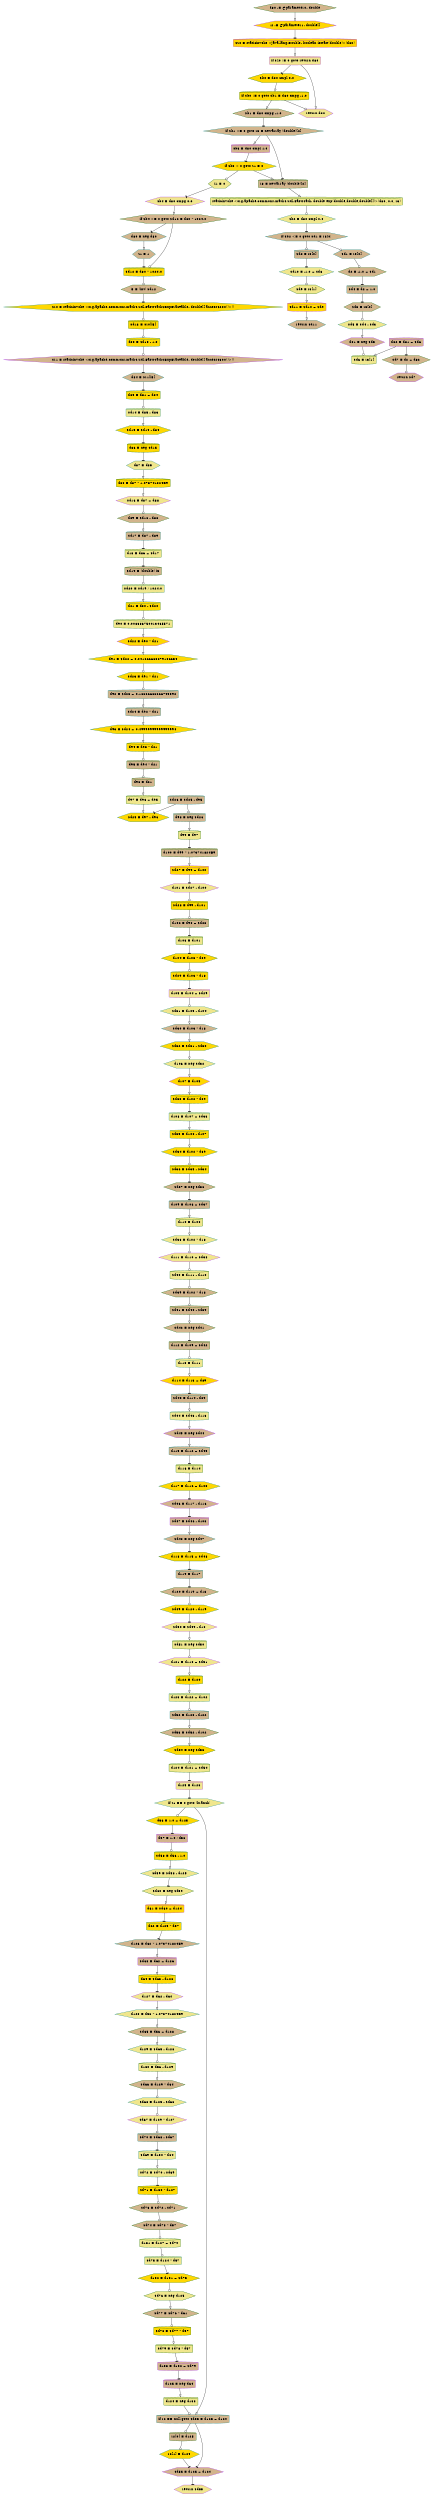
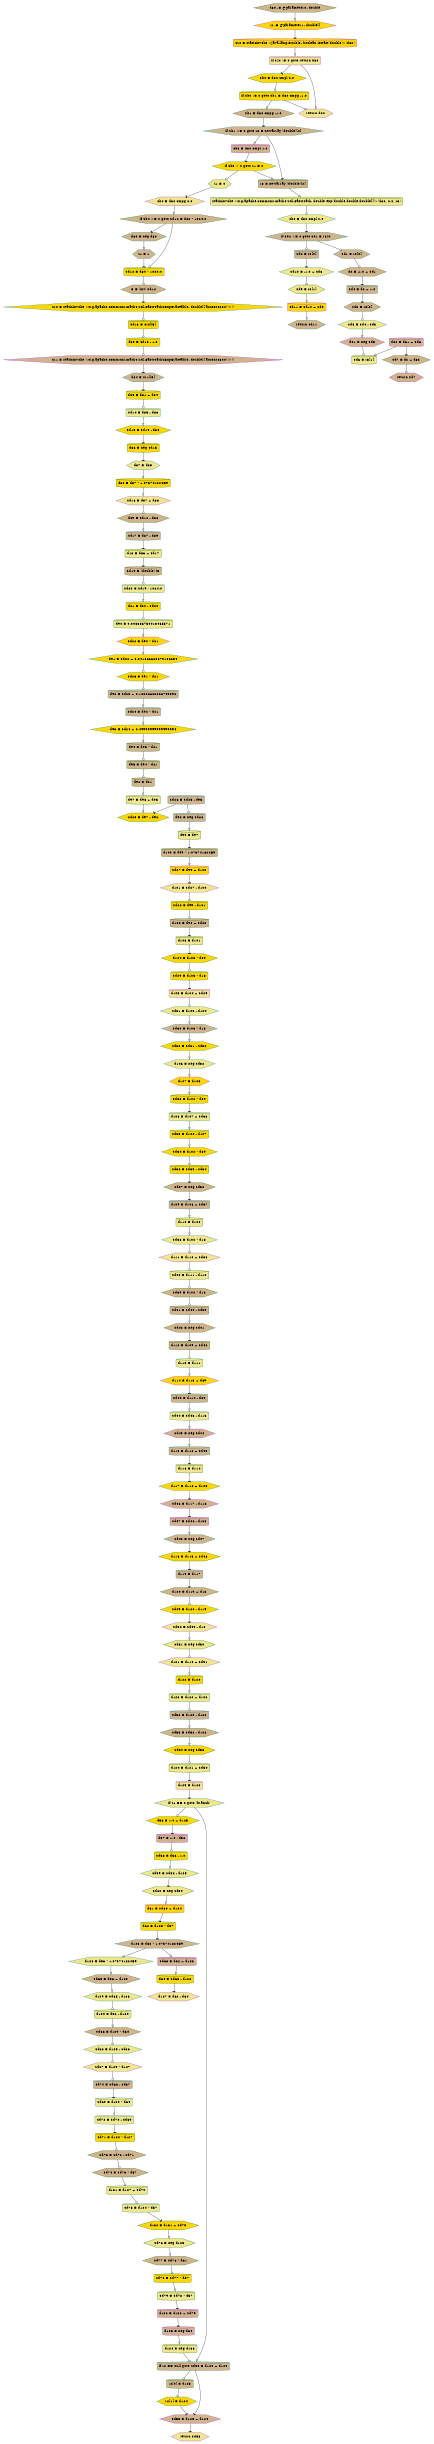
  digraph {
    node [color=teal fillcolor=tan shape=hexagon style=filled]
    edge [arrowhead=onormal]
    "d80 := @parameter0: double" [color=darkgreen]
    "r2 := @parameter1: double[]" [color=purple fillcolor=gold]
    "$z0 = staticinvoke <java.lang.Double: boolean isNaN(double)>(d80)" [color=purple fillcolor=gold shape=cylinder]
    "if $z0 != 0 goto return d80" [color=purple fillcolor=khaki shape=cylinder]
    "$b0 = d80 cmpl 0.0" [color=darkgreen fillcolor=gold]
    "return d80" [color=purple fillcolor=khaki]
    "if $b0 != 0 goto $b1 = d80 cmpg -1.0" [color=darkgreen fillcolor=gold shape=cylinder]
    "$b1 = d80 cmpg -1.0" [color=darkgreen]
    "if $b1 <= 0 goto r3 = newarray (double)[2]"
    "$b3 = d80 cmpl 1.0" [color=purple shape=cylinder]
    "r3 = newarray (double)[2]" [color=darkgreen shape=cylinder]
    "if $b3 < 0 goto z1 = 0" [fillcolor=gold]
    "staticinvoke <org.apache.commons.math4.util.FastMath: double exp(double,double,double[])>(d80, 0.0, r3)" [color=darkgreen fillcolor=khaki shape=cylinder]
    "z1 = 0" [color=darkgreen fillcolor=khaki]
    "$b4 = d80 cmpg 0.0" [color=purple fillcolor=khaki]
    "$b2 = d80 cmpl 0.0" [fillcolor=khaki]
    "if $b2 <= 0 goto $d1 = r3[0]"
    "$d8 = r3[0]" [shape=cylinder]
    "$d1 = r3[0]"
    "$d10 = -1.0 + $d8" [fillcolor=khaki]
    "d2 = -1.0 + $d1" [color=darkgreen]
    "$d9 = r3[1]" [color=darkgreen fillcolor=khaki]
    "$d11 = $d10 + $d9" [color=purple fillcolor=gold shape=cylinder]
    "return $d11"
    "$d4 = d2 + 1.0" [shape=cylinder]
    "$d3 = r3[0]" [color=darkgreen]
    "$d5 = $d4 - $d3" [fillcolor=khaki]
    "d81 = neg $d5" [color=purple]
    "$d6 = r3[1]" [color=darkgreen fillcolor=khaki shape=cylinder]
    "d82 = d81 + $d6" [color=purple shape=cylinder]
    "$d7 = d2 + d82" [color=darkgreen]
    "return $d7" [color=purple]
    "if $b4 >= 0 goto $d12 = d80 * 1024.0" [color=darkgreen]
    "d80 = neg d80"
    "$d12 = d80 * 1024.0" [fillcolor=gold shape=cylinder]
    "z1 = 1"
    "i5 = (int) $d12" [color=darkgreen]
    "$r0 = staticinvoke <org.apache.commons.math4.util.FastMath$ExpFracTable: double[] access$200()>()" [fillcolor=gold]
    "$d13 = $r0[i5]" [color=darkgreen fillcolor=gold shape=cylinder]
    "d83 = $d13 - 1.0" [fillcolor=gold shape=cylinder]
    "$r1 = staticinvoke <org.apache.commons.math4.util.FastMath$ExpFracTable: double[] access$300()>()" [color=purple]
    "d84 = $r1[i5]"
    n43 [fillcolor=gold label="d85 = d81 + d84" shape=cylinder]
    "$d14 = d85 - d83" [fillcolor=khaki shape=cylinder]
    "$d15 = $d14 - d84" [fillcolor=gold]
    "d86 = neg $d15" [color=darkgreen fillcolor=gold shape=cylinder]
    "d87 = d85" [fillcolor=khaki]
    "d88 = d87 * 1.073741824E9" [color=darkgreen fillcolor=gold shape=cylinder]
    "$d16 = d87 + d88" [color=purple fillcolor=khaki]
    "d89 = $d16 - d88" [color=darkgreen]
    "$d17 = d87 - d89" [shape=cylinder]
    "d18 = d86 + $d17" [color=darkgreen fillcolor=khaki shape=cylinder]
    "$d19 = (double) i5" [color=darkgreen shape=cylinder]
    "$d20 = $d19 / 1024.0" [fillcolor=khaki shape=cylinder]
    "d21 = d80 - $d20" [fillcolor=gold shape=cylinder]
    "d90 = 0.008336750013465571" [color=darkgreen fillcolor=khaki shape=cylinder]
    "$d22 = d90 * d21" [color=purple fillcolor=gold]
    "d91 = $d22 + 0.041666663879186654" [fillcolor=gold]
    "$d23 = d91 * d21" [fillcolor=gold]
    "d92 = $d23 + 0.16666666666745392" [shape=cylinder]
    "$d24 = d92 * d21" [shape=cylinder]
    "d93 = $d24 + 0.49999999999999994" [fillcolor=gold]
-   "d94 = d93 * d21" [color=darkgreen fillcolor=gold shape=cylinder]
+   "d94 = d93 * d21" [color=darkgreen shape=cylinder]
    "d95 = d94 * d21" [color=darkgreen shape=cylinder]
    "d96 = d21" [color=darkgreen shape=cylinder]
    "d97 = d96 + d95" [color=darkgreen fillcolor=khaki shape=cylinder]
    "$d25 = d97 - d96" [fillcolor=gold]
    "$d26 = $d25 - d95" [shape=cylinder]
    "d98 = neg $d26" [shape=cylinder]
    "d99 = d97" [color=darkgreen fillcolor=khaki shape=cylinder]
    "d100 = d99 * 1.073741824E9" [color=darkgreen shape=cylinder]
    "$d27 = d99 + d100" [color=purple fillcolor=gold shape=cylinder]
    "d101 = $d27 - d100" [color=purple fillcolor=khaki]
    "$d28 = d99 - d101" [color=darkgreen fillcolor=gold shape=cylinder]
    "d102 = d98 + $d28" [color=darkgreen shape=cylinder]
    "d103 = d101" [color=darkgreen fillcolor=khaki shape=cylinder]
    "d104 = d103 * d89" [color=darkgreen fillcolor=gold]
    "$d29 = d103 * d18" [fillcolor=gold shape=cylinder]
    "d105 = d104 + $d29" [color=purple fillcolor=khaki shape=cylinder]
    "$d31 = d105 - d104" [fillcolor=khaki]
    "$d30 = d103 * d18"
    "$d32 = $d31 - $d30" [fillcolor=gold]
    "d106 = neg $d32" [fillcolor=khaki]
    "d107 = d105" [color=purple fillcolor=gold]
    "$d33 = d102 * d89" [color=darkgreen fillcolor=gold shape=cylinder]
    "d108 = d107 + $d33" [fillcolor=khaki shape=cylinder]
    "$d35 = d108 - d107" [fillcolor=gold shape=cylinder]
    "$d34 = d102 * d89" [fillcolor=gold]
    "$d36 = $d35 - $d34" [color=darkgreen fillcolor=gold shape=cylinder]
    "$d37 = neg $d36" [color=darkgreen]
    "d109 = d106 + $d37" [shape=cylinder]
    "d110 = d108" [color=darkgreen fillcolor=khaki shape=cylinder]
    "$d38 = d102 * d18" [fillcolor=khaki]
    "d111 = d110 + $d38" [color=purple fillcolor=khaki]
    "$d40 = d111 - d110" [color=darkgreen fillcolor=khaki shape=cylinder]
    "$d39 = d102 * d18" [color=darkgreen]
    "$d41 = $d40 - $d39" [color=darkgreen shape=cylinder]
    "$d42 = neg $d41" [color=darkgreen]
    "d112 = d109 + $d42" [color=darkgreen shape=cylinder]
    "d113 = d111" [fillcolor=khaki shape=cylinder]
    "d114 = d113 + d89" [color=purple fillcolor=gold]
    "$d43 = d114 - d89" [shape=cylinder]
    "$d44 = $d43 - d113" [fillcolor=khaki shape=cylinder]
    "$d45 = neg $d44" [color=purple]
    "d115 = d112 + $d45" [shape=cylinder]
    "d116 = d114" [color=darkgreen fillcolor=khaki shape=cylinder]
    "d117 = d116 + d103" [fillcolor=gold]
    "$d46 = d117 - d116" [color=purple]
    "$d47 = $d46 - d103" [color=purple shape=cylinder]
    "$d48 = neg $d47"
    "d118 = d115 + $d48" [color=darkgreen fillcolor=gold]
    "d119 = d117" [shape=cylinder]
    "d120 = d119 + d18" [color=darkgreen]
    "$d49 = d120 - d119" [fillcolor=gold]
    "$d50 = $d49 - d18" [color=purple fillcolor=khaki]
-   "$d51 = neg $d50" [color=darkgreen fillcolor=khaki shape=cylinder]
+   "$d51 = neg $d50" [color=darkgreen fillcolor=khaki]
    "d121 = d118 + $d51" [color=purple fillcolor=khaki]
    "d122 = d120" [fillcolor=gold shape=cylinder]
    "d123 = d122 + d102" [fillcolor=khaki shape=cylinder]
    "$d52 = d123 - d122" [shape=cylinder]
    "$d53 = $d52 - d102" [color=darkgreen]
    "$d54 = neg $d53" [color=darkgreen fillcolor=gold]
    "d124 = d121 + $d54" [color=darkgreen fillcolor=khaki shape=cylinder]
    "d125 = d123" [color=purple fillcolor=khaki shape=cylinder]
    "if z1 == 0 goto (branch)" [fillcolor=khaki]
    "d56 = 1.0 + d125" [fillcolor=gold]
    "if r2 == null goto $d55 = d125 + d124" [shape=cylinder]
    "d57 = 1.0 / d56" [color=purple shape=cylinder]
    "r2[0] = d125" [color=darkgreen shape=cylinder]
    "$d55 = d125 + d124" [color=purple]
    "$d58 = d56 - 1.0" [fillcolor=gold shape=cylinder]
    "$d59 = $d58 - d125" [fillcolor=khaki]
    "$d60 = neg $d59" [color=darkgreen fillcolor=khaki]
    "d61 = $d60 + d124" [color=purple fillcolor=gold shape=cylinder]
    "d62 = d125 * d57" [fillcolor=gold shape=cylinder]
    "d126 = d62 * 1.073741824E9"
    "$d63 = d62 + d126" [color=purple shape=cylinder]
    "d64 = $d63 - d126" [color=darkgreen fillcolor=gold shape=cylinder]
    "d127 = d62 - d64" [color=purple fillcolor=khaki]
    "d128 = d56 * 1.073741824E9" [fillcolor=khaki]
    "$d65 = d56 + d128" [color=darkgreen]
    "d129 = $d65 - d128" [fillcolor=khaki]
    "d130 = d56 - d129" [color=darkgreen fillcolor=khaki shape=cylinder]
    "$d66 = d129 * d64" [color=darkgreen]
    "$d68 = d125 - $d66" [fillcolor=khaki]
    "$d67 = d129 * d127" [color=purple fillcolor=khaki]
    "$d70 = $d68 - $d67" [shape=cylinder]
    "$d69 = d130 * d64" [fillcolor=khaki shape=cylinder]
    "$d72 = $d70 - $d69" [fillcolor=khaki shape=cylinder]
    "$d71 = d130 * d127" [color=darkgreen fillcolor=gold shape=cylinder]
    "$d73 = $d72 - $d71" [color=darkgreen]
    "$d74 = $d73 * d57" [color=darkgreen]
    "d131 = d127 + $d74" [color=darkgreen fillcolor=khaki shape=cylinder]
    "$d75 = d124 * d57" [fillcolor=khaki shape=cylinder]
    "d132 = d131 + $d75" [color=darkgreen fillcolor=gold]
    "$d76 = neg d125" [color=darkgreen fillcolor=khaki]
    "$d77 = $d76 * d61" [color=darkgreen]
    "$d78 = $d77 * d57" [color=darkgreen fillcolor=gold shape=cylinder]
    "$d79 = $d78 * d57" [color=darkgreen fillcolor=khaki shape=cylinder]
    "d133 = d132 + $d79" [color=purple shape=cylinder]
    "d125 = neg d64" [color=purple shape=cylinder]
    "d124 = neg d133" [color=darkgreen fillcolor=khaki shape=cylinder]
    "r2[1] = d124" [fillcolor=gold]
    "return $d55" [color=purple fillcolor=khaki]
    "d80 := @parameter0: double" -> "r2 := @parameter1: double[]"
    "r2 := @parameter1: double[]" -> "$z0 = staticinvoke <java.lang.Double: boolean isNaN(double)>(d80)" [arrowhead=tee]
    "$z0 = staticinvoke <java.lang.Double: boolean isNaN(double)>(d80)" -> "if $z0 != 0 goto return d80"
    "if $z0 != 0 goto return d80" -> "$b0 = d80 cmpl 0.0" [arrowhead=tee]
    "if $z0 != 0 goto return d80" -> "return d80"
    "$b0 = d80 cmpl 0.0" -> "if $b0 != 0 goto $b1 = d80 cmpg -1.0"
    "if $b0 != 0 goto $b1 = d80 cmpg -1.0" -> "return d80" [arrowhead=odot]
    "if $b0 != 0 goto $b1 = d80 cmpg -1.0" -> "$b1 = d80 cmpg -1.0"
    "$b1 = d80 cmpg -1.0" -> "if $b1 <= 0 goto r3 = newarray (double)[2]" [arrowhead=tee]
    "if $b1 <= 0 goto r3 = newarray (double)[2]" -> "$b3 = d80 cmpl 1.0"
    "if $b1 <= 0 goto r3 = newarray (double)[2]" -> "r3 = newarray (double)[2]" [arrowhead=tee]
    "$b3 = d80 cmpl 1.0" -> "if $b3 < 0 goto z1 = 0" [arrowhead=tee]
    "r3 = newarray (double)[2]" -> "staticinvoke <org.apache.commons.math4.util.FastMath: double exp(double,double,double[])>(d80, 0.0, r3)"
    "if $b3 < 0 goto z1 = 0" -> "r3 = newarray (double)[2]"
    "if $b3 < 0 goto z1 = 0" -> "z1 = 0" [arrowhead=odot]
    "staticinvoke <org.apache.commons.math4.util.FastMath: double exp(double,double,double[])>(d80, 0.0, r3)" -> "$b2 = d80 cmpl 0.0" [arrowhead=odot]
    "z1 = 0" -> "$b4 = d80 cmpg 0.0" [arrowhead=tee]
    "$b4 = d80 cmpg 0.0" -> "if $b4 >= 0 goto $d12 = d80 * 1024.0"
    "$b2 = d80 cmpl 0.0" -> "if $b2 <= 0 goto $d1 = r3[0]" [arrowhead=tee]
    "if $b2 <= 0 goto $d1 = r3[0]" -> "$d8 = r3[0]" [arrowhead=odot]
    "if $b2 <= 0 goto $d1 = r3[0]" -> "$d1 = r3[0]" [arrowhead=odot]
    "$d8 = r3[0]" -> "$d10 = -1.0 + $d8" [arrowhead=tee]
    "$d1 = r3[0]" -> "d2 = -1.0 + $d1" [arrowhead=odot]
    "$d10 = -1.0 + $d8" -> "$d9 = r3[1]" [arrowhead=odot]
    "d2 = -1.0 + $d1" -> "$d4 = d2 + 1.0" [arrowhead=tee]
    "$d9 = r3[1]" -> "$d11 = $d10 + $d9"
    "$d11 = $d10 + $d9" -> "return $d11"
    "$d4 = d2 + 1.0" -> "$d3 = r3[0]" [arrowhead=tee]
    "$d3 = r3[0]" -> "$d5 = $d4 - $d3" [arrowhead=odot]
    "$d5 = $d4 - $d3" -> "d81 = neg $d5"
    "d81 = neg $d5" -> "$d6 = r3[1]" [arrowhead=odot]
    "d82 = d81 + $d6" -> "$d6 = r3[1]"
    "d82 = d81 + $d6" -> "$d7 = d2 + d82" [arrowhead=tee]
    "$d7 = d2 + d82" -> "return $d7" [arrowhead=odot]
    "if $b4 >= 0 goto $d12 = d80 * 1024.0" -> "d80 = neg d80" [arrowhead=tee]
    "if $b4 >= 0 goto $d12 = d80 * 1024.0" -> "$d12 = d80 * 1024.0" [arrowhead=odot]
    "d80 = neg d80" -> "z1 = 1"
    "$d12 = d80 * 1024.0" -> "i5 = (int) $d12" [arrowhead=odot]
    "z1 = 1" -> "$d12 = d80 * 1024.0" [arrowhead=tee]
    "i5 = (int) $d12" -> "$r0 = staticinvoke <org.apache.commons.math4.util.FastMath$ExpFracTable: double[] access$200()>()" [arrowhead=tee]
    "$r0 = staticinvoke <org.apache.commons.math4.util.FastMath$ExpFracTable: double[] access$200()>()" -> "$d13 = $r0[i5]" [arrowhead=odot]
    "$d13 = $r0[i5]" -> "d83 = $d13 - 1.0" [arrowhead=odot]
    "d83 = $d13 - 1.0" -> "$r1 = staticinvoke <org.apache.commons.math4.util.FastMath$ExpFracTable: double[] access$300()>()" [arrowhead=odot]
    "$r1 = staticinvoke <org.apache.commons.math4.util.FastMath$ExpFracTable: double[] access$300()>()" -> "d84 = $r1[i5]" [arrowhead=tee]
    "d84 = $r1[i5]" -> n43 [arrowhead=tee]
    n43 -> "$d14 = d85 - d83" [arrowhead=odot]
    "$d14 = d85 - d83" -> "$d15 = $d14 - d84"
    "$d15 = $d14 - d84" -> "d86 = neg $d15" [arrowhead=tee]
    "d86 = neg $d15" -> "d87 = d85" [arrowhead=tee]
    "d87 = d85" -> "d88 = d87 * 1.073741824E9"
    "d88 = d87 * 1.073741824E9" -> "$d16 = d87 + d88"
    "$d16 = d87 + d88" -> "d89 = $d16 - d88" [arrowhead=odot]
    "d89 = $d16 - d88" -> "$d17 = d87 - d89"
    "$d17 = d87 - d89" -> "d18 = d86 + $d17" [arrowhead=tee]
    "d18 = d86 + $d17" -> "$d19 = (double) i5" [arrowhead=tee]
    "$d19 = (double) i5" -> "$d20 = $d19 / 1024.0" [arrowhead=odot]
    "$d20 = $d19 / 1024.0" -> "d21 = d80 - $d20"
    "d21 = d80 - $d20" -> "d90 = 0.008336750013465571" [arrowhead=odot]
    "d90 = 0.008336750013465571" -> "$d22 = d90 * d21"
    "$d22 = d90 * d21" -> "d91 = $d22 + 0.041666663879186654"
    "d91 = $d22 + 0.041666663879186654" -> "$d23 = d91 * d21" [arrowhead=odot]
    "$d23 = d91 * d21" -> "d92 = $d23 + 0.16666666666745392" [arrowhead=odot]
    "d92 = $d23 + 0.16666666666745392" -> "$d24 = d92 * d21"
    "$d24 = d92 * d21" -> "d93 = $d24 + 0.49999999999999994"
    "d93 = $d24 + 0.49999999999999994" -> "d94 = d93 * d21"
    "d94 = d93 * d21" -> "d95 = d94 * d21" [arrowhead=odot]
    "d95 = d94 * d21" -> "d96 = d21" [arrowhead=odot]
    "d96 = d21" -> "d97 = d96 + d95"
    "d97 = d96 + d95" -> "$d25 = d97 - d96"
    "$d26 = $d25 - d95" -> "$d25 = d97 - d96" [arrowhead=tee]
    "$d26 = $d25 - d95" -> "d98 = neg $d26" [arrowhead=odot]
    "d98 = neg $d26" -> "d99 = d97"
    "d99 = d97" -> "d100 = d99 * 1.073741824E9" [arrowhead=tee]
    "d100 = d99 * 1.073741824E9" -> "$d27 = d99 + d100"
    "$d27 = d99 + d100" -> "d101 = $d27 - d100" [arrowhead=tee]
    "d101 = $d27 - d100" -> "$d28 = d99 - d101" [arrowhead=odot]
    "$d28 = d99 - d101" -> "d102 = d98 + $d28" [arrowhead=odot]
    "d102 = d98 + $d28" -> "d103 = d101" [arrowhead=tee]
    "d103 = d101" -> "d104 = d103 * d89" [arrowhead=tee]
    "d104 = d103 * d89" -> "$d29 = d103 * d18" [arrowhead=odot]
    "$d29 = d103 * d18" -> "d105 = d104 + $d29" [arrowhead=tee]
    "d105 = d104 + $d29" -> "$d31 = d105 - d104" [arrowhead=odot]
    "$d31 = d105 - d104" -> "$d30 = d103 * d18"
    "$d30 = d103 * d18" -> "$d32 = $d31 - $d30"
    "$d32 = $d31 - $d30" -> "d106 = neg $d32"
    "d106 = neg $d32" -> "d107 = d105"
    "d107 = d105" -> "$d33 = d102 * d89"
    "$d33 = d102 * d89" -> "d108 = d107 + $d33" [arrowhead=tee]
    "d108 = d107 + $d33" -> "$d35 = d108 - d107"
    "$d35 = d108 - d107" -> "$d34 = d102 * d89"
    "$d34 = d102 * d89" -> "$d36 = $d35 - $d34" [arrowhead=odot]
    "$d36 = $d35 - $d34" -> "$d37 = neg $d36" [arrowhead=tee]
    "$d37 = neg $d36" -> "d109 = d106 + $d37" [arrowhead=tee]
    "d109 = d106 + $d37" -> "d110 = d108"
    "d110 = d108" -> "$d38 = d102 * d18"
    "$d38 = d102 * d18" -> "d111 = d110 + $d38" [arrowhead=odot]
    "d111 = d110 + $d38" -> "$d40 = d111 - d110" [arrowhead=odot]
    "$d40 = d111 - d110" -> "$d39 = d102 * d18" [arrowhead=odot]
    "$d39 = d102 * d18" -> "$d41 = $d40 - $d39" [arrowhead=odot]
    "$d41 = $d40 - $d39" -> "$d42 = neg $d41"
    "$d42 = neg $d41" -> "d112 = d109 + $d42" [arrowhead=tee]
    "d112 = d109 + $d42" -> "d113 = d111" [arrowhead=odot]
    "d113 = d111" -> "d114 = d113 + d89"
    "d114 = d113 + d89" -> "$d43 = d114 - d89" [arrowhead=tee]
    "$d43 = d114 - d89" -> "$d44 = $d43 - d113"
    "$d44 = $d43 - d113" -> "$d45 = neg $d44"
    "$d45 = neg $d44" -> "d115 = d112 + $d45"
    "d115 = d112 + $d45" -> "d116 = d114" [arrowhead=tee]
    "d116 = d114" -> "d117 = d116 + d103" [arrowhead=tee]
    "d117 = d116 + d103" -> "$d46 = d117 - d116" [arrowhead=tee]
    "$d46 = d117 - d116" -> "$d47 = $d46 - d103" [arrowhead=tee]
    "$d47 = $d46 - d103" -> "$d48 = neg $d47"
    "$d48 = neg $d47" -> "d118 = d115 + $d48" [arrowhead=tee]
    "d118 = d115 + $d48" -> "d119 = d117" [arrowhead=tee]
    "d119 = d117" -> "d120 = d119 + d18" [arrowhead=tee]
    "d120 = d119 + d18" -> "$d49 = d120 - d119" [arrowhead=odot]
    "$d49 = d120 - d119" -> "$d50 = $d49 - d18" [arrowhead=tee]
    "$d50 = $d49 - d18" -> "$d51 = neg $d50"
    "$d51 = neg $d50" -> "d121 = d118 + $d51" [arrowhead=odot]
    "d121 = d118 + $d51" -> "d122 = d120"
    "d122 = d120" -> "d123 = d122 + d102"
    "d123 = d122 + d102" -> "$d52 = d123 - d122" [arrowhead=odot]
    "$d52 = d123 - d122" -> "$d53 = $d52 - d102"
    "$d53 = $d52 - d102" -> "$d54 = neg $d53"
    "$d54 = neg $d53" -> "d124 = d121 + $d54" [arrowhead=odot]
    "d124 = d121 + $d54" -> "d125 = d123" [arrowhead=tee]
    "d125 = d123" -> "if z1 == 0 goto (branch)" [arrowhead=tee]
    "if z1 == 0 goto (branch)" -> "d56 = 1.0 + d125" [arrowhead=odot]
    "if z1 == 0 goto (branch)" -> "if r2 == null goto $d55 = d125 + d124"
    "d56 = 1.0 + d125" -> "d57 = 1.0 / d56" [arrowhead=tee]
    "if r2 == null goto $d55 = d125 + d124" -> "r2[0] = d125" [arrowhead=odot]
    "if r2 == null goto $d55 = d125 + d124" -> "$d55 = d125 + d124" [arrowhead=tee]
    "d57 = 1.0 / d56" -> "$d58 = d56 - 1.0" [arrowhead=odot]
    "r2[0] = d125" -> "r2[1] = d124" [arrowhead=odot]
    "$d55 = d125 + d124" -> "return $d55" [arrowhead=tee]
    "$d58 = d56 - 1.0" -> "$d59 = $d58 - d125"
    "$d59 = $d58 - d125" -> "$d60 = neg $d59" [arrowhead=tee]
    "$d60 = neg $d59" -> "d61 = $d60 + d124"
    "d61 = $d60 + d124" -> "d62 = d125 * d57" [arrowhead=tee]
    "d62 = d125 * d57" -> "d126 = d62 * 1.073741824E9" [arrowhead=tee]
    "d126 = d62 * 1.073741824E9" -> "$d63 = d62 + d126"
    "$d63 = d62 + d126" -> "d64 = $d63 - d126"
    "d64 = $d63 - d126" -> "d127 = d62 - d64" [arrowhead=tee]
-   "d127 = d62 - d64" -> "d128 = d56 * 1.073741824E9"
+   "d126 = d62 * 1.073741824E9" -> "d128 = d56 * 1.073741824E9"
    "d128 = d56 * 1.073741824E9" -> "$d65 = d56 + d128"
    "$d65 = d56 + d128" -> "d129 = $d65 - d128"
    "d129 = $d65 - d128" -> "d130 = d56 - d129" [arrowhead=odot]
    "d130 = d56 - d129" -> "$d66 = d129 * d64"
    "$d66 = d129 * d64" -> "$d68 = d125 - $d66" [arrowhead=odot]
    "$d68 = d125 - $d66" -> "$d67 = d129 * d127" [arrowhead=odot]
    "$d67 = d129 * d127" -> "$d70 = $d68 - $d67" [arrowhead=odot]
    "$d70 = $d68 - $d67" -> "$d69 = d130 * d64" [arrowhead=tee]
    "$d69 = d130 * d64" -> "$d72 = $d70 - $d69"
    "$d72 = $d70 - $d69" -> "$d71 = d130 * d127" [arrowhead=tee]
    "$d71 = d130 * d127" -> "$d73 = $d72 - $d71" [arrowhead=odot]
    "$d73 = $d72 - $d71" -> "$d74 = $d73 * d57" [arrowhead=odot]
    "$d74 = $d73 * d57" -> "d131 = d127 + $d74" [arrowhead=odot]
    "d131 = d127 + $d74" -> "$d75 = d124 * d57" [arrowhead=odot]
    "$d75 = d124 * d57" -> "d132 = d131 + $d75" [arrowhead=tee]
-   "d132 = d131 + $d75" -> "$d76 = neg d125" [arrowhead=odot]
+   "d132 = d131 + $d75" -> "$d76 = neg d125"
    "$d76 = neg d125" -> "$d77 = $d76 * d61"
    "$d77 = $d76 * d61" -> "$d78 = $d77 * d57" [arrowhead=odot]
    "$d78 = $d77 * d57" -> "$d79 = $d78 * d57"
    "$d79 = $d78 * d57" -> "d133 = d132 + $d79" [arrowhead=tee]
    "d133 = d132 + $d79" -> "d125 = neg d64" [arrowhead=tee]
    "d125 = neg d64" -> "d124 = neg d133"
    "d124 = neg d133" -> "if r2 == null goto $d55 = d125 + d124" [arrowhead=odot]
    "r2[1] = d124" -> "$d55 = d125 + d124" [arrowhead=tee]
  }
